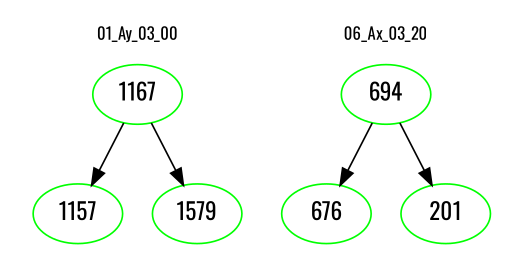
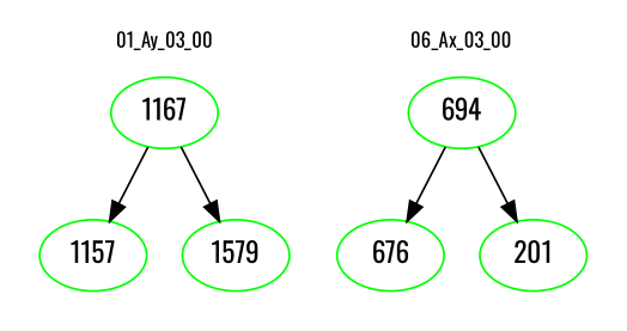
  digraph {
    fontname=Oswald
    node [color=green fontname=Oswald]
    edge [color=black fontname=Oswald]
    n1 [label=1167]
    n2 [label=1157]
    n3 [label=1579]
    n4 [label=694]
    n5 [label=676]
    n6 [label=201]
    subgraph cluster_1 {
      color=white
      fontsize=10
      label="01_Ay_03_00"
      n1
      n2
      n3
    }
    subgraph cluster_2 {
      color=white
      fontsize=10
-     label="06_Ax_03_20"
+     label="06_Ax_03_00"
      n4
      n5
      n6
    }
    n1 -> n2
    n1 -> n3
    n4 -> n5
    n4 -> n6
  }
